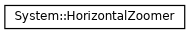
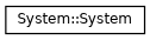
  digraph {
    rankdir=LR
-   n1 [color=black fillcolor=white fontname=Helvetica fontsize=10 height=0.2 label="System::HorizontalZoomer" shape=record style=filled width=0.4]
+   n1 [color=black fillcolor=white fontname=Helvetica fontsize=10 height=0.2 label="System::System" shape=record style=filled width=0.4]
  }
